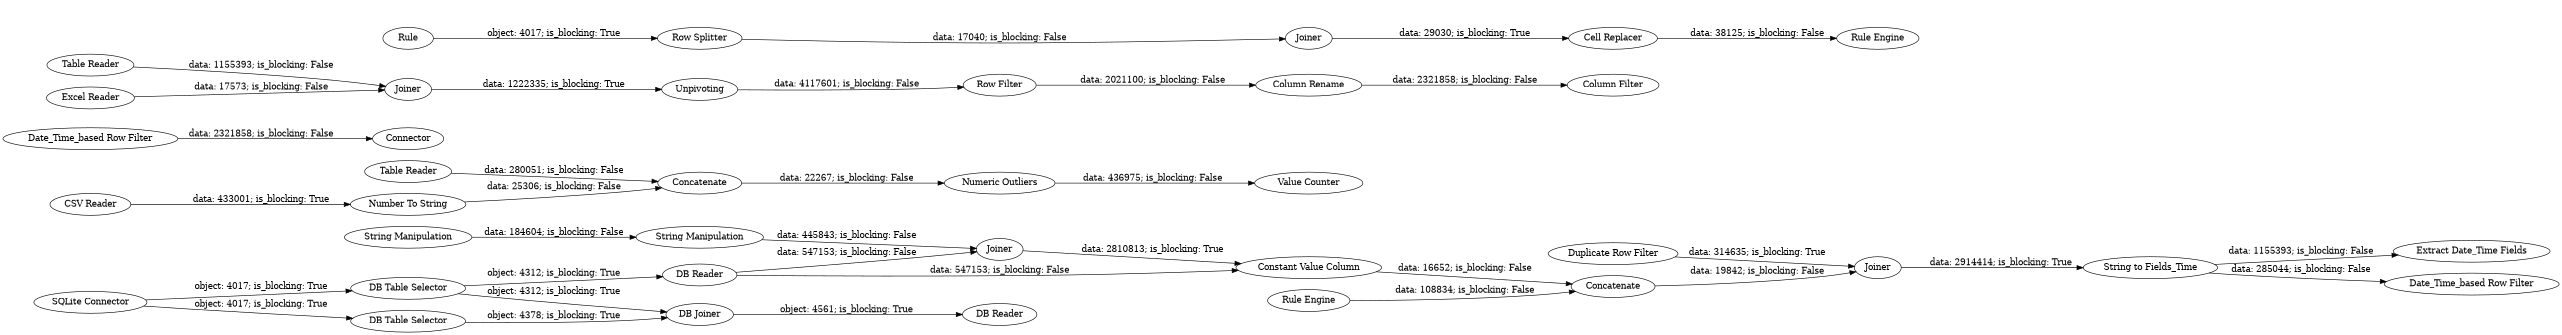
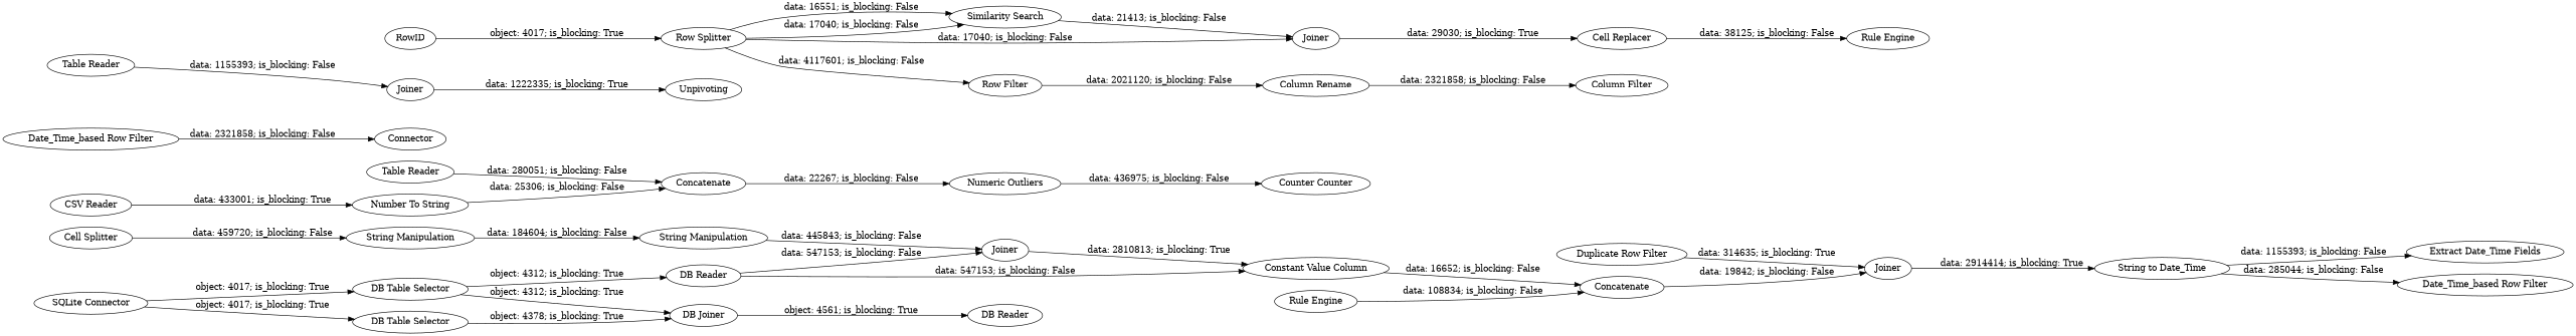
  digraph {
    rankdir=LR
    n1 [label="Extract Date_Time Fields"]
    n2 [label="DB Reader"]
    n3 [label="DB Joiner"]
    n4 [label="Duplicate Row Filter"]
    n5 [label=Joiner]
    n6 [label="String Manipulation"]
    n7 [label=Joiner]
    n8 [label="Constant Value Column"]
    n9 [label="Table Reader"]
    n10 [label=Concatenate]
    n11 [label="Numeric Outliers"]
-   n12 [label="Value Counter"]
+   n12 [label="Counter Counter"]
    n13 [label="Number To String"]
    n14 [label="Date_Time_based Row Filter"]
    n15 [label=Connector]
-   n16 [label=Rule]
+   n16 [label=RowID]
    n17 [label="Row Splitter"]
+   n18 [label="Similarity Search"]
    n19 [label=Joiner]
    n20 [label=Joiner]
    n21 [label=Unpivoting]
    n22 [label="Row Filter"]
    n23 [label="Column Rename"]
    n24 [label="Column Filter"]
    n25 [label="Table Reader"]
    n26 [label="Cell Replacer"]
    n27 [label="CSV Reader"]
    n28 [label="Rule Engine"]
    n29 [label="DB Table Selector"]
    n30 [label="DB Reader"]
    n31 [label="String Manipulation"]
+   n32 [label="Cell Splitter"]
    n33 [label=Concatenate]
-   n34 [label="String to Fields_Time"]
+   n34 [label="String to Date_Time"]
    n35 [label="DB Table Selector"]
    n36 [label="Date_Time_based Row Filter"]
    n37 [label="Rule Engine"]
-   n38 [label="Excel Reader"]
    n39 [label="SQLite Connector"]
    n3 -> n2 [label="object: 4561; is_blocking: True"]
    n4 -> n5 [label="data: 314635; is_blocking: True"]
    n5 -> n34 [label="data: 2914414; is_blocking: True"]
    n6 -> n7 [label="data: 445843; is_blocking: False"]
    n7 -> n8 [label="data: 2810813; is_blocking: True"]
    n8 -> n33 [label="data: 16652; is_blocking: False"]
    n9 -> n10 [label="data: 280051; is_blocking: False"]
    n10 -> n11 [label="data: 22267; is_blocking: False"]
    n11 -> n12 [label="data: 436975; is_blocking: False"]
    n13 -> n10 [label="data: 25306; is_blocking: False"]
    n14 -> n15 [label="data: 2321858; is_blocking: False"]
    n16 -> n17 [label="object: 4017; is_blocking: True"]
+   n17 -> n18 [label="data: 16551; is_blocking: False"]
+   n17 -> n18 [label="data: 17040; is_blocking: False"]
    n17 -> n19 [label="data: 17040; is_blocking: False"]
+   n18 -> n19 [label="data: 21413; is_blocking: False"]
    n19 -> n26 [label="data: 29030; is_blocking: True"]
    n20 -> n21 [label="data: 1222335; is_blocking: True"]
-   n21 -> n22 [label="data: 4117601; is_blocking: False"]
-   n22 -> n23 [label="data: 2021100; is_blocking: False"]
+   n17 -> n22 [label="data: 4117601; is_blocking: False"]
+   n22 -> n23 [label="data: 2021120; is_blocking: False"]
    n23 -> n24 [label="data: 2321858; is_blocking: False"]
    n25 -> n20 [label="data: 1155393; is_blocking: False"]
    n26 -> n28 [label="data: 38125; is_blocking: False"]
    n27 -> n13 [label="data: 433001; is_blocking: True"]
    n29 -> n3 [label="object: 4312; is_blocking: True"]
    n29 -> n30 [label="object: 4312; is_blocking: True"]
    n30 -> n7 [label="data: 547153; is_blocking: False"]
    n30 -> n8 [label="data: 547153; is_blocking: False"]
    n31 -> n6 [label="data: 184604; is_blocking: False"]
+   n32 -> n31 [label="data: 459720; is_blocking: False"]
    n33 -> n5 [label="data: 19842; is_blocking: False"]
    n34 -> n1 [label="data: 1155393; is_blocking: False"]
    n34 -> n36 [label="data: 285044; is_blocking: False"]
    n35 -> n3 [label="object: 4378; is_blocking: True"]
    n37 -> n33 [label="data: 108834; is_blocking: False"]
-   n38 -> n20 [label="data: 17573; is_blocking: False"]
    n39 -> n29 [label="object: 4017; is_blocking: True"]
    n39 -> n35 [label="object: 4017; is_blocking: True"]
  }
